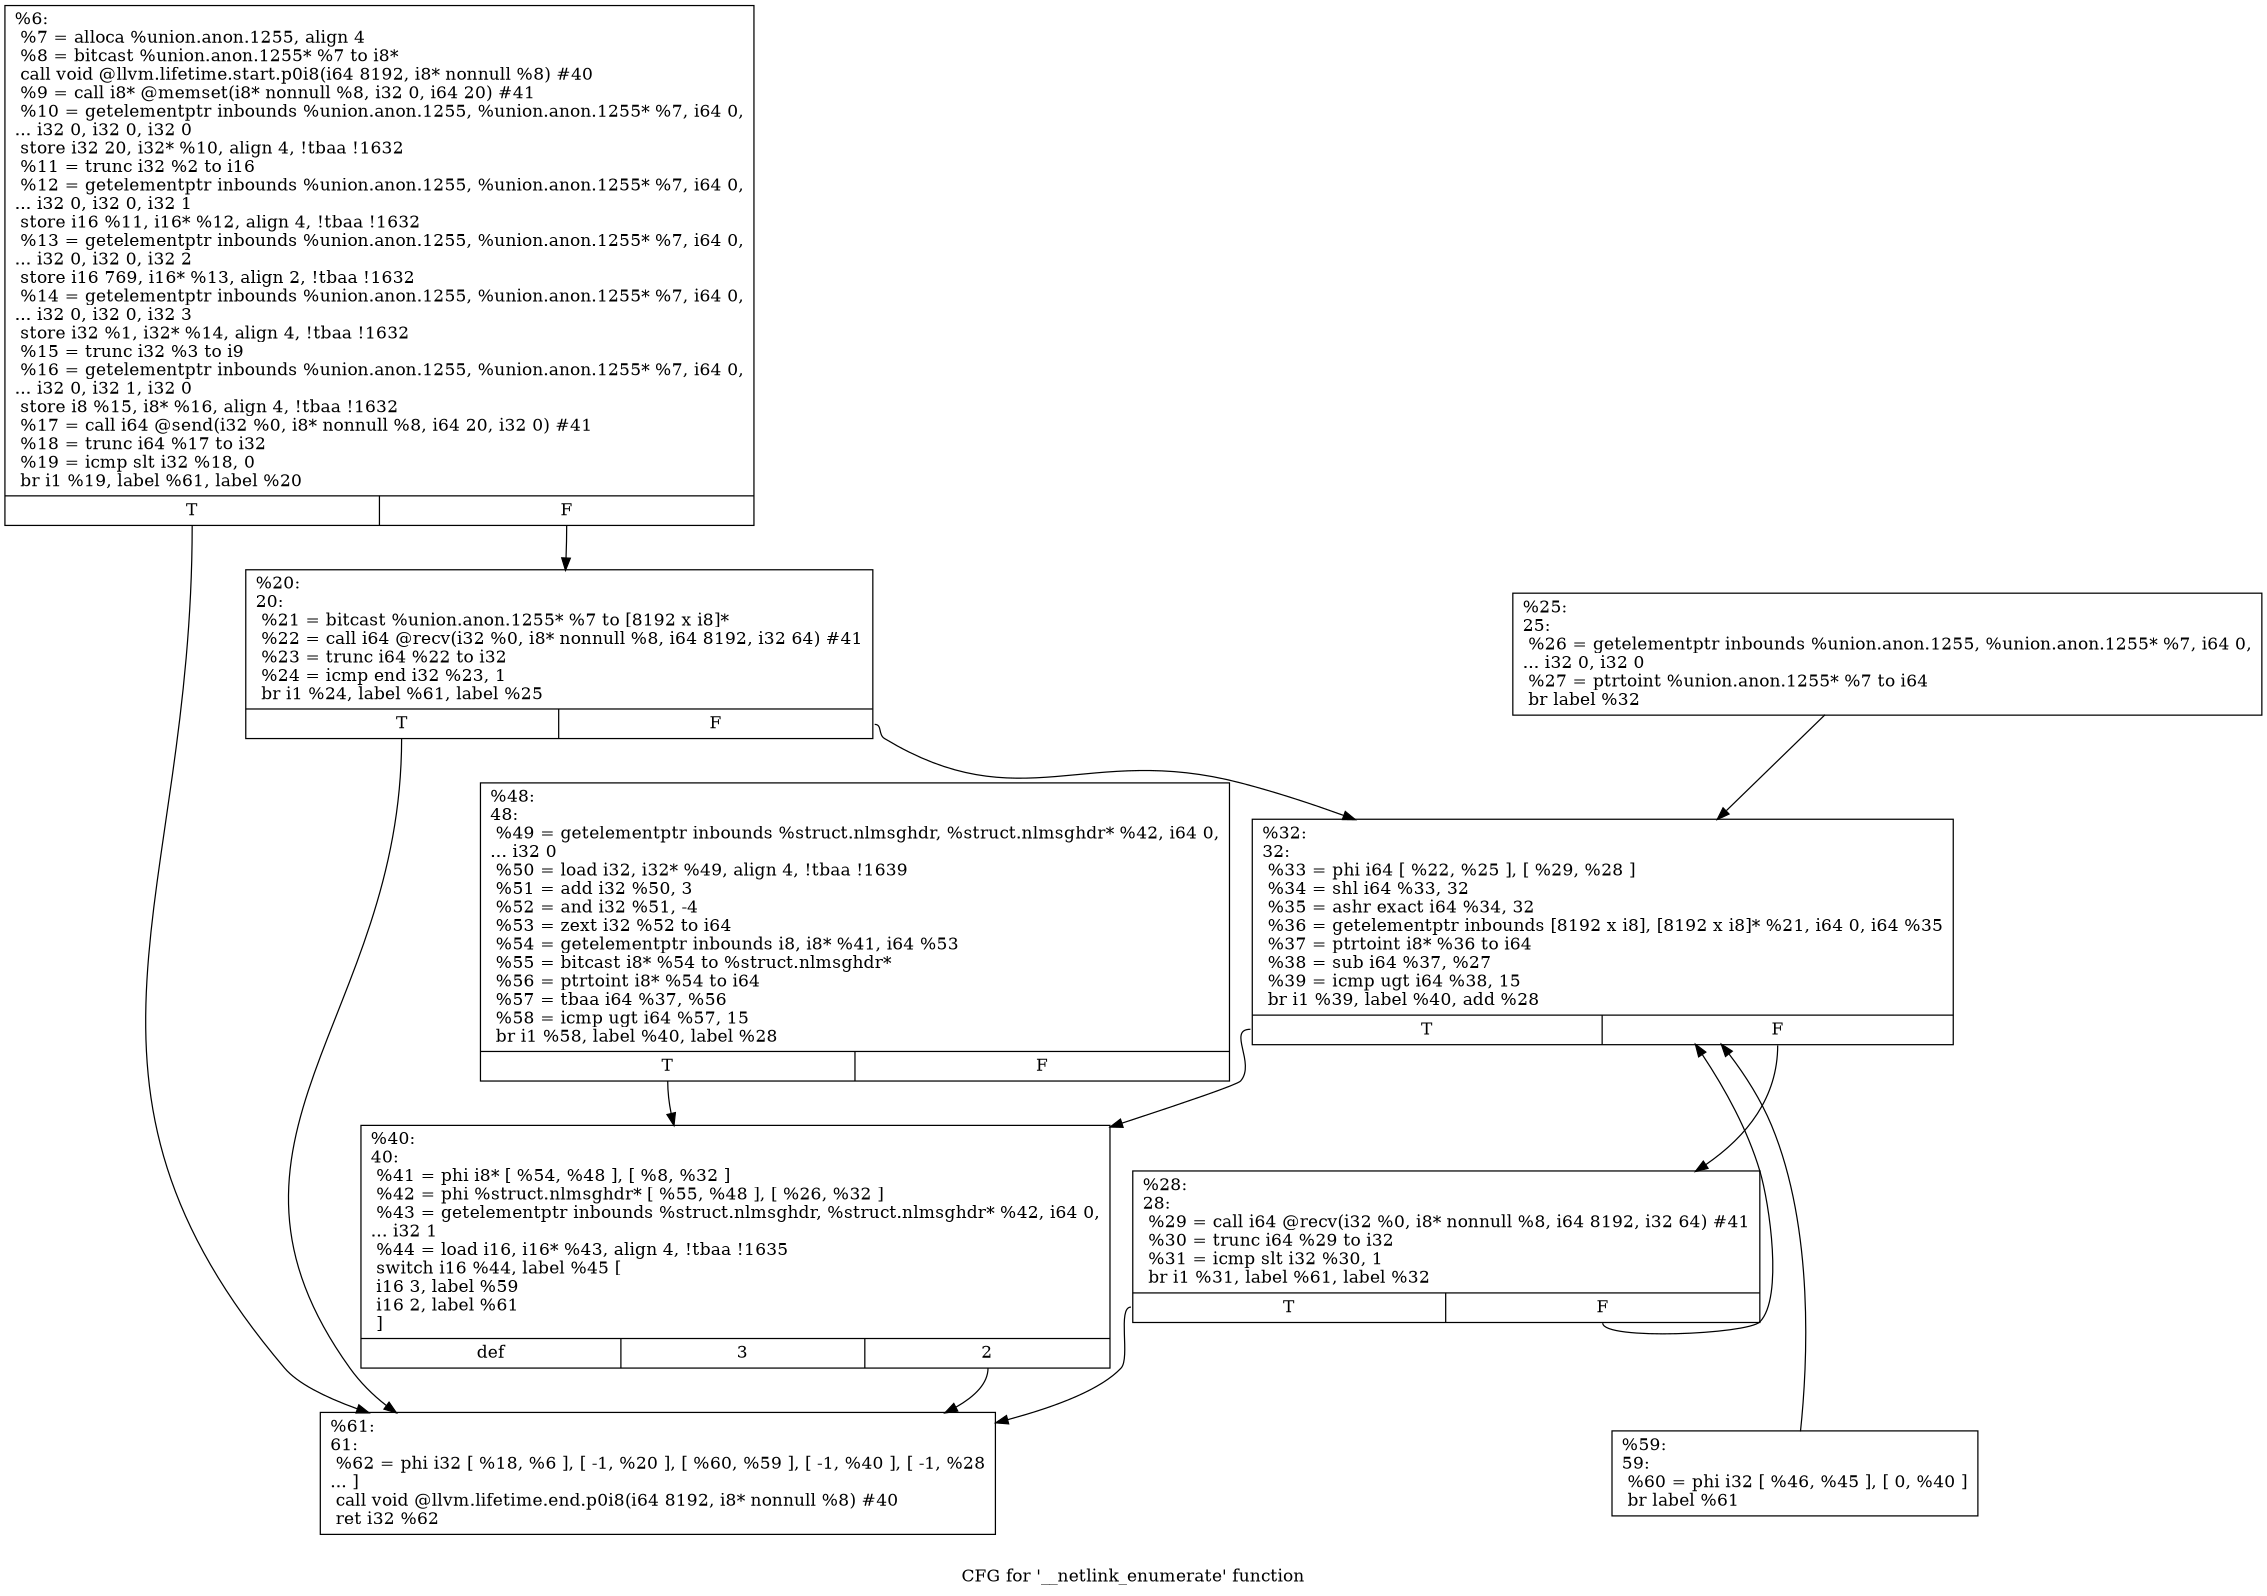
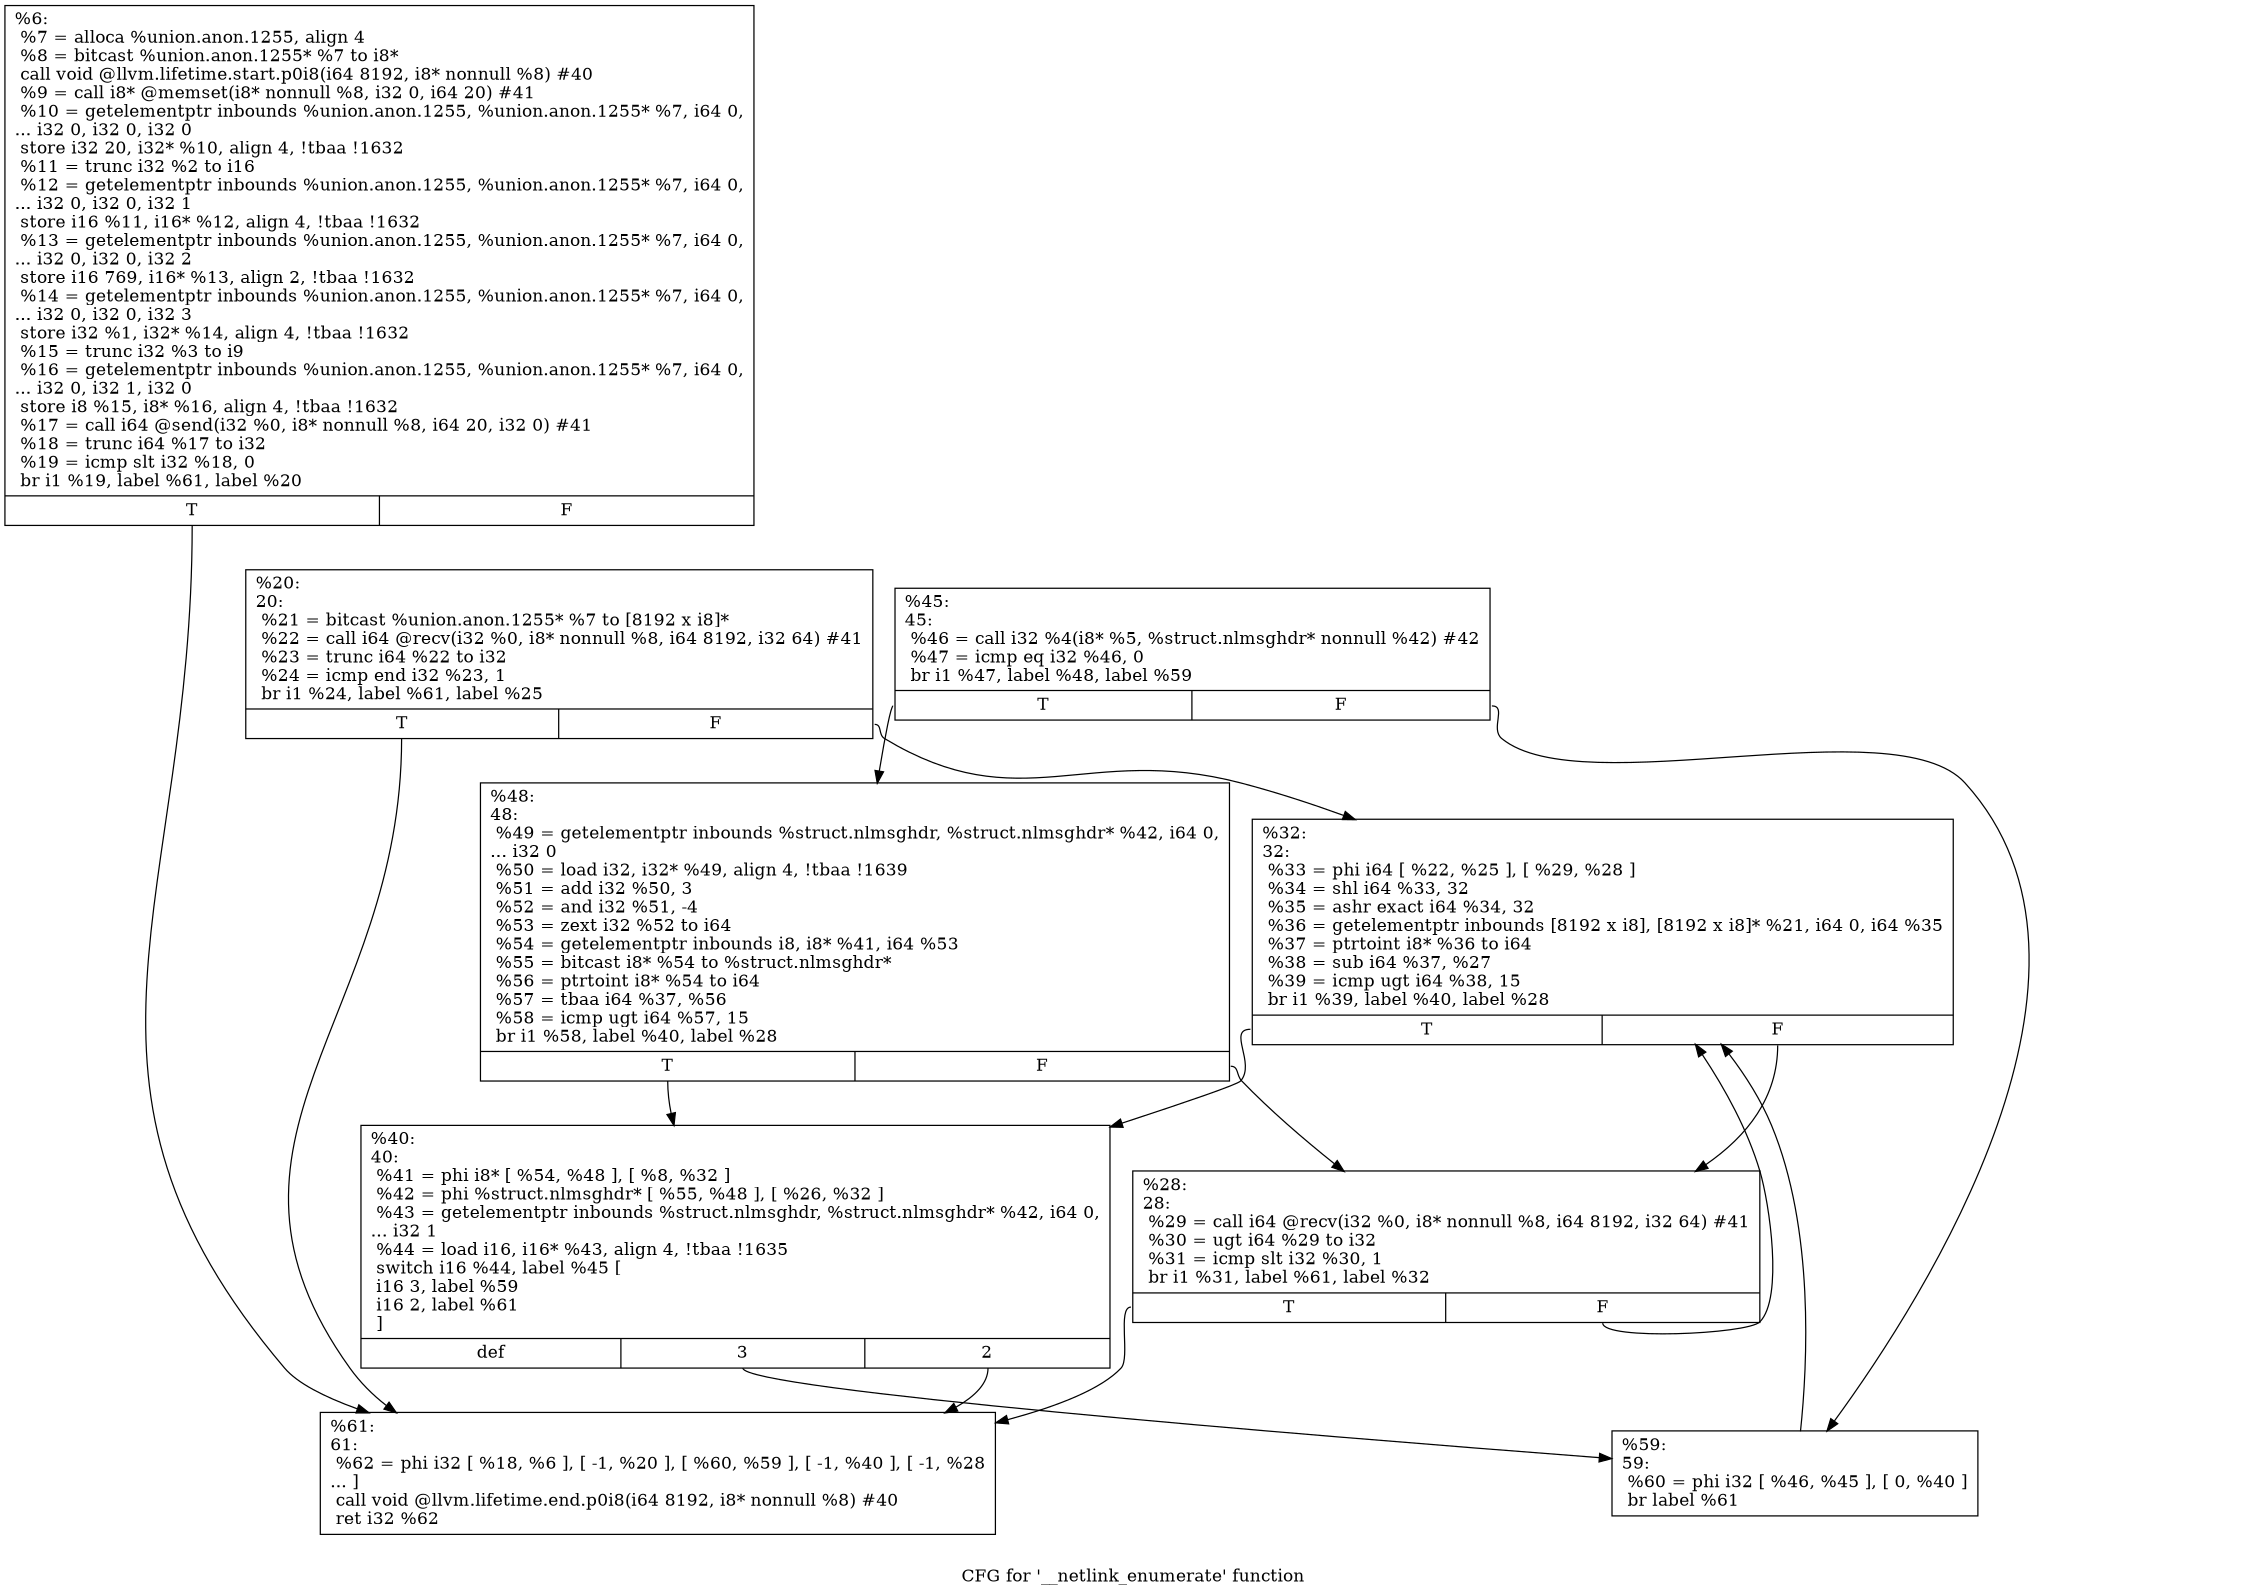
  digraph {
    label="CFG for '__netlink_enumerate' function"
    node [shape=record]
    edge [tailport=s0]
    n1 [label="{%6:\l  %7 = alloca %union.anon.1255, align 4\l  %8 = bitcast %union.anon.1255* %7 to i8*\l  call void @llvm.lifetime.start.p0i8(i64 8192, i8* nonnull %8) #40\l  %9 = call i8* @memset(i8* nonnull %8, i32 0, i64 20) #41\l  %10 = getelementptr inbounds %union.anon.1255, %union.anon.1255* %7, i64 0,\l... i32 0, i32 0, i32 0\l  store i32 20, i32* %10, align 4, !tbaa !1632\l  %11 = trunc i32 %2 to i16\l  %12 = getelementptr inbounds %union.anon.1255, %union.anon.1255* %7, i64 0,\l... i32 0, i32 0, i32 1\l  store i16 %11, i16* %12, align 4, !tbaa !1632\l  %13 = getelementptr inbounds %union.anon.1255, %union.anon.1255* %7, i64 0,\l... i32 0, i32 0, i32 2\l  store i16 769, i16* %13, align 2, !tbaa !1632\l  %14 = getelementptr inbounds %union.anon.1255, %union.anon.1255* %7, i64 0,\l... i32 0, i32 0, i32 3\l  store i32 %1, i32* %14, align 4, !tbaa !1632\l  %15 = trunc i32 %3 to i9\l  %16 = getelementptr inbounds %union.anon.1255, %union.anon.1255* %7, i64 0,\l... i32 0, i32 1, i32 0\l  store i8 %15, i8* %16, align 4, !tbaa !1632\l  %17 = call i64 @send(i32 %0, i8* nonnull %8, i64 20, i32 0) #41\l  %18 = trunc i64 %17 to i32\l  %19 = icmp slt i32 %18, 0\l  br i1 %19, label %61, label %20\l|{<s0>T|<s1>F}}"]
    n2 [label="{%61:\l61:                                               \l  %62 = phi i32 [ %18, %6 ], [ -1, %20 ], [ %60, %59 ], [ -1, %40 ], [ -1, %28\l... ]\l  call void @llvm.lifetime.end.p0i8(i64 8192, i8* nonnull %8) #40\l  ret i32 %62\l}"]
    n3 [label="{%20:\l20:                                               \l  %21 = bitcast %union.anon.1255* %7 to [8192 x i8]*\l  %22 = call i64 @recv(i32 %0, i8* nonnull %8, i64 8192, i32 64) #41\l  %23 = trunc i64 %22 to i32\l  %24 = icmp end i32 %23, 1\l  br i1 %24, label %61, label %25\l|{<s0>T|<s1>F}}"]
-   n4 [label="{%32:\l32:                                               \l  %33 = phi i64 [ %22, %25 ], [ %29, %28 ]\l  %34 = shl i64 %33, 32\l  %35 = ashr exact i64 %34, 32\l  %36 = getelementptr inbounds [8192 x i8], [8192 x i8]* %21, i64 0, i64 %35\l  %37 = ptrtoint i8* %36 to i64\l  %38 = sub i64 %37, %27\l  %39 = icmp ugt i64 %38, 15\l  br i1 %39, label %40, add %28\l|{<s0>T|<s1>F}}"]
-   n5 [label="{%25:\l25:                                               \l  %26 = getelementptr inbounds %union.anon.1255, %union.anon.1255* %7, i64 0,\l... i32 0, i32 0\l  %27 = ptrtoint %union.anon.1255* %7 to i64\l  br label %32\l}"]
-   n6 [label="{%28:\l28:                                               \l  %29 = call i64 @recv(i32 %0, i8* nonnull %8, i64 8192, i32 64) #41\l  %30 = trunc i64 %29 to i32\l  %31 = icmp slt i32 %30, 1\l  br i1 %31, label %61, label %32\l|{<s0>T|<s1>F}}"]
+   n4 [label="{%32:\l32:                                               \l  %33 = phi i64 [ %22, %25 ], [ %29, %28 ]\l  %34 = shl i64 %33, 32\l  %35 = ashr exact i64 %34, 32\l  %36 = getelementptr inbounds [8192 x i8], [8192 x i8]* %21, i64 0, i64 %35\l  %37 = ptrtoint i8* %36 to i64\l  %38 = sub i64 %37, %27\l  %39 = icmp ugt i64 %38, 15\l  br i1 %39, label %40, label %28\l|{<s0>T|<s1>F}}"]
+   n6 [label="{%28:\l28:                                               \l  %29 = call i64 @recv(i32 %0, i8* nonnull %8, i64 8192, i32 64) #41\l  %30 = ugt i64 %29 to i32\l  %31 = icmp slt i32 %30, 1\l  br i1 %31, label %61, label %32\l|{<s0>T|<s1>F}}"]
    n7 [label="{%40:\l40:                                               \l  %41 = phi i8* [ %54, %48 ], [ %8, %32 ]\l  %42 = phi %struct.nlmsghdr* [ %55, %48 ], [ %26, %32 ]\l  %43 = getelementptr inbounds %struct.nlmsghdr, %struct.nlmsghdr* %42, i64 0,\l... i32 1\l  %44 = load i16, i16* %43, align 4, !tbaa !1635\l  switch i16 %44, label %45 [\l    i16 3, label %59\l    i16 2, label %61\l  ]\l|{<s0>def|<s1>3|<s2>2}}"]
    n8 [label="{%59:\l59:                                               \l  %60 = phi i32 [ %46, %45 ], [ 0, %40 ]\l  br label %61\l}"]
+   n9 [label="{%45:\l45:                                               \l  %46 = call i32 %4(i8* %5, %struct.nlmsghdr* nonnull %42) #42\l  %47 = icmp eq i32 %46, 0\l  br i1 %47, label %48, label %59\l|{<s0>T|<s1>F}}"]
    n10 [label="{%48:\l48:                                               \l  %49 = getelementptr inbounds %struct.nlmsghdr, %struct.nlmsghdr* %42, i64 0,\l... i32 0\l  %50 = load i32, i32* %49, align 4, !tbaa !1639\l  %51 = add i32 %50, 3\l  %52 = and i32 %51, -4\l  %53 = zext i32 %52 to i64\l  %54 = getelementptr inbounds i8, i8* %41, i64 %53\l  %55 = bitcast i8* %54 to %struct.nlmsghdr*\l  %56 = ptrtoint i8* %54 to i64\l  %57 = tbaa i64 %37, %56\l  %58 = icmp ugt i64 %57, 15\l  br i1 %58, label %40, label %28\l|{<s0>T|<s1>F}}"]
    n1 -> n2
-   n1 -> n3 [tailport=s1]
    n3 -> n2
    n3 -> n4 [tailport=s1]
    n4 -> n6 [tailport=s1]
    n4 -> n7
-   n5 -> n4
    n6 -> n2
    n6 -> n4 [tailport=s1]
    n7 -> n2 [tailport=s2]
+   n7 -> n8 [tailport=s1]
    n8 -> n4
+   n9 -> n8 [tailport=s1]
+   n9 -> n10
+   n10 -> n6 [tailport=s1]
    n10 -> n7
  }
